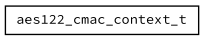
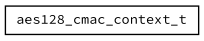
  digraph {
    rankdir=LR
    fontname="Source Code Pro"
-   n1 [color=black fillcolor=white fontname="Source Code Pro" fontsize=10 height=0.2 label=aes122_cmac_context_t shape=record style=filled width=0.4]
+   n1 [color=black fillcolor=white fontname="Source Code Pro" fontsize=10 height=0.2 label=aes128_cmac_context_t shape=record style=filled width=0.4]
  }
